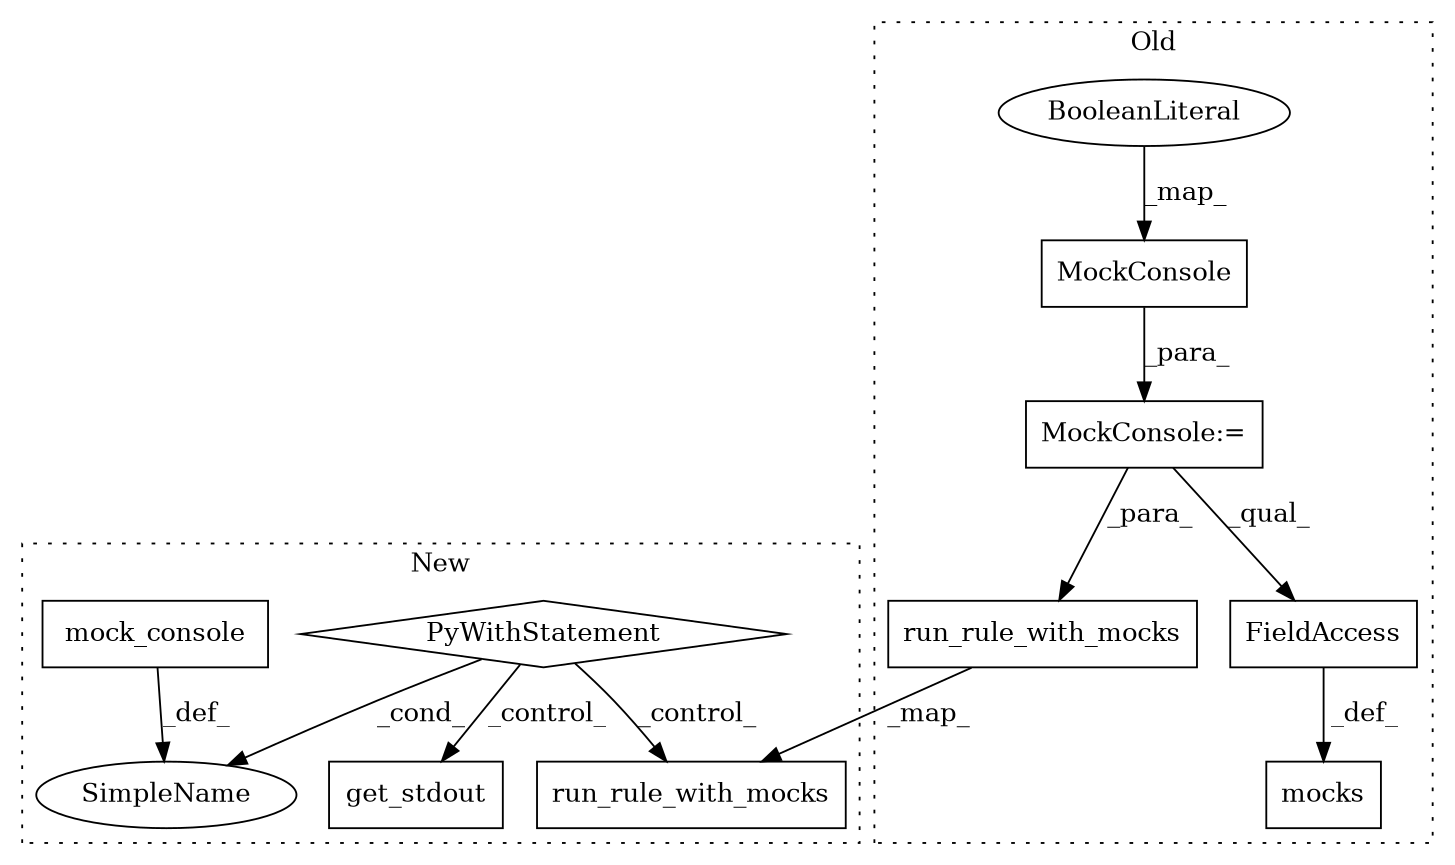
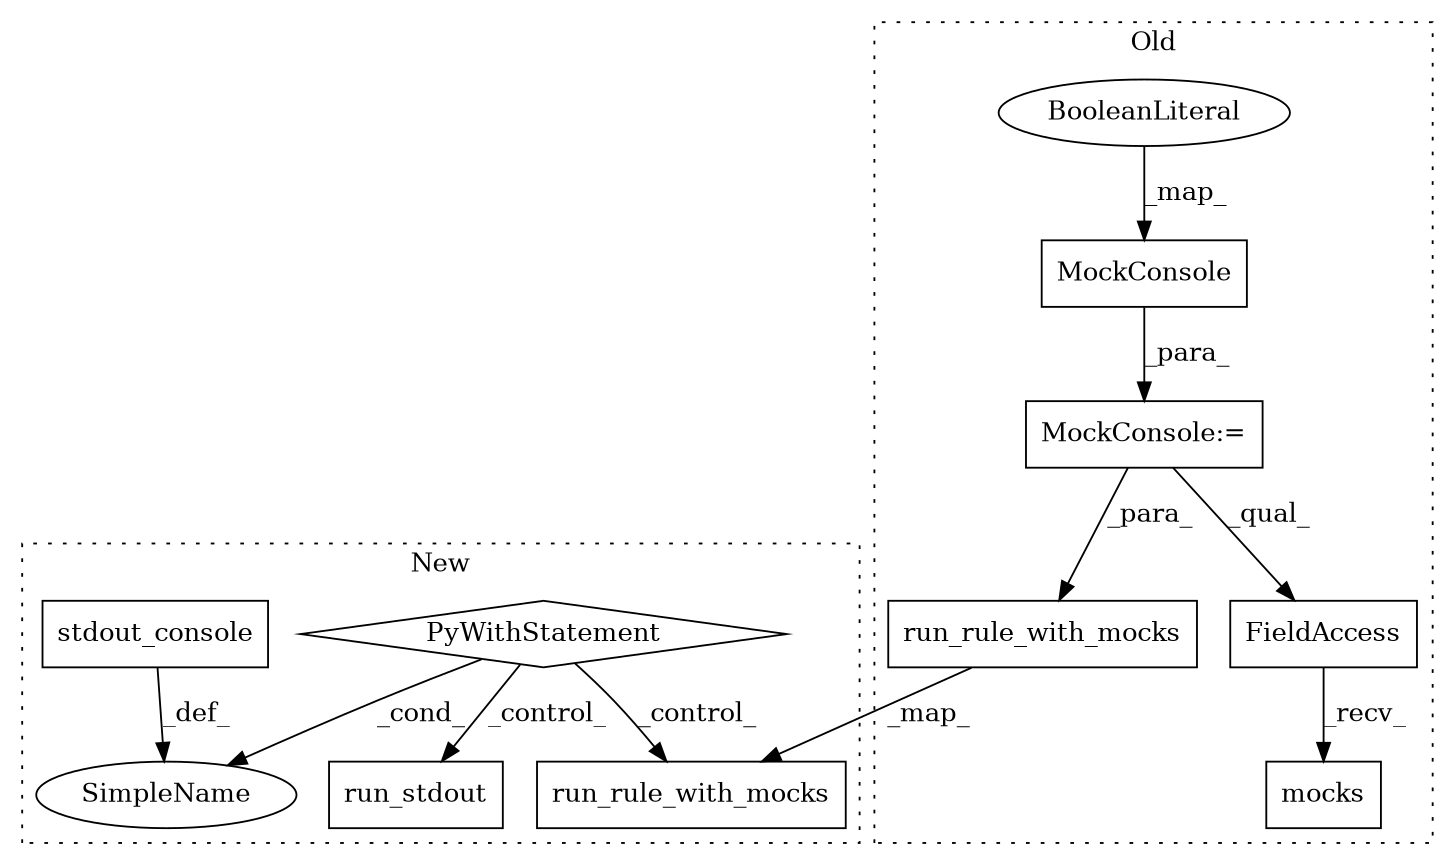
  digraph {
    node [a=32 l="20,1" shape=box]
    n1 [l=10 label=mocks s=1497]
    n2 [l="12,1" label=MockConsole s="999,1016"]
    n3 [label=run_rule_with_mocks s="1023,1400"]
    n4 [a=9 l=5 label=BooleanLiteral s=1011 shape=ellipse]
    n5 [a=22 l=14 label=FieldAccess s=1482]
    n6 [a=7 l=1 label="MockConsole:=" s=998]
-   n7 [l=12 label=get_stdout s=1490]
+   n7 [l=12 label=run_stdout s=1490]
    n8 [a=42 label=SimpleName shape=ellipse l=""]
    n9 [a=104 l="10,2" label=PyWithStatement s="1006,1059" shape=diamond]
    n10 [label=run_rule_with_mocks s="1069,1454"]
-   n11 [l="13,1" label=mock_console s="1016,1058"]
+   n11 [l="13,1" label=stdout_console s="1016,1058"]
    subgraph cluster_1 {
      label=Old
      style=dotted
      n1
      n2
      n3
      n4
      n5
      n6
    }
    subgraph cluster_2 {
      label=New
      style=dotted
      n7
      n8
      n9
      n10
      n11
    }
    n2 -> n6 [label=_para_]
    n3 -> n10 [label=_map_]
    n4 -> n2 [label=_map_]
-   n5 -> n1 [label=_def_]
+   n5 -> n1 [label=_recv_]
    n6 -> n3 [label=_para_]
    n6 -> n5 [label=_qual_]
    n9 -> n7 [label=_control_]
    n9 -> n8 [label=_cond_]
    n9 -> n10 [label=_control_]
    n11 -> n8 [label=_def_]
  }
